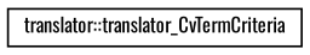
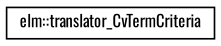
  digraph {
    rankdir=LR
    fontname=Oswald
-   n1 [color=black fillcolor=white fontname=Oswald fontsize=10 height=0.2 label="translator::translator_CvTermCriteria" shape=record style=filled width=0.4]
+   n1 [color=black fillcolor=white fontname=Oswald fontsize=10 height=0.2 label="elm::translator_CvTermCriteria" shape=record style=filled width=0.4]
  }
